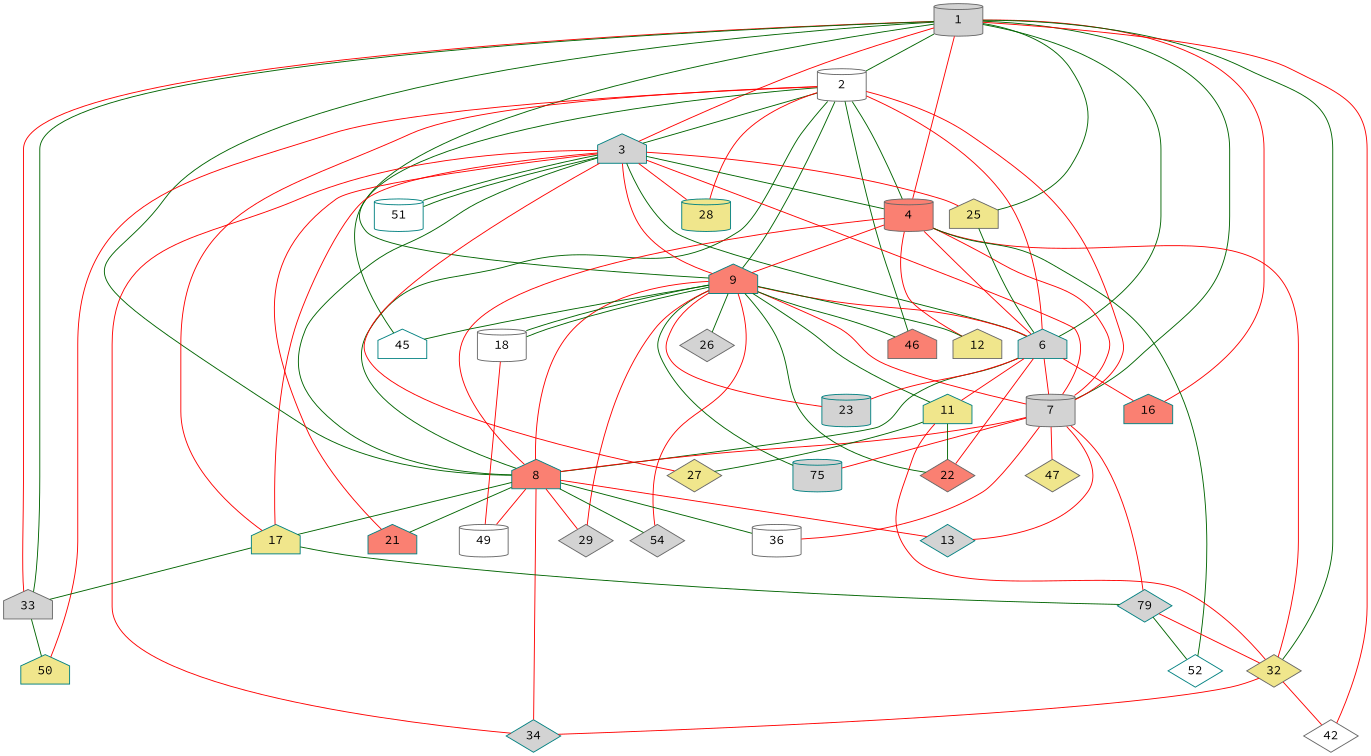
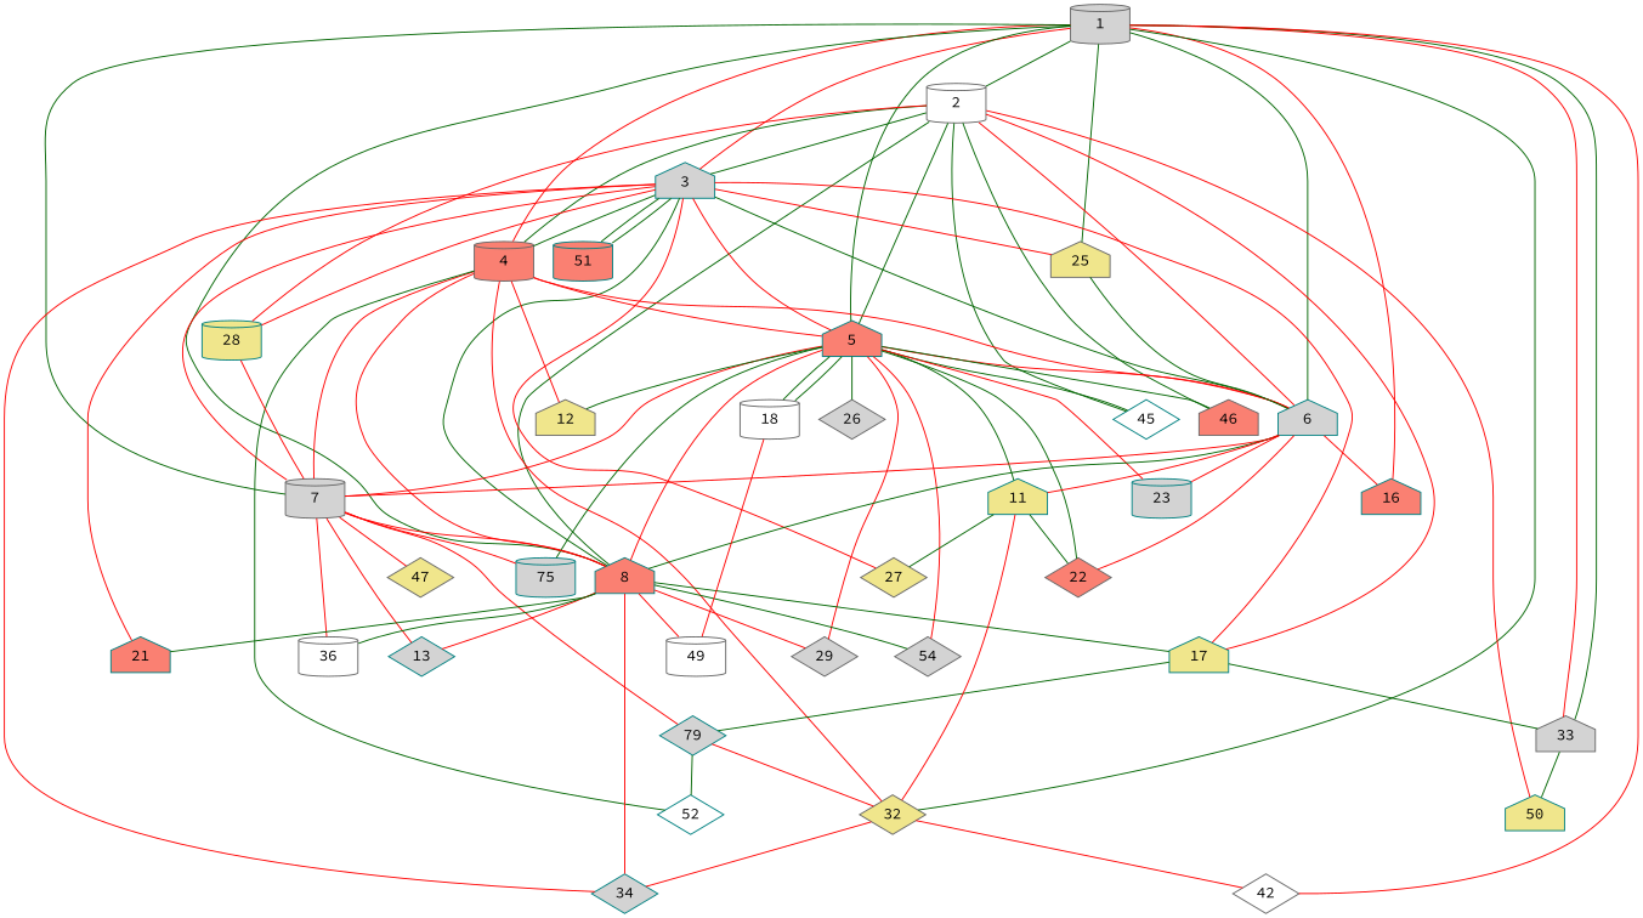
  graph {
    fontname="Source Code Pro"
    node [color=gray40 fillcolor=lightgrey fontname="Source Code Pro" shape=house style=filled]
    edge [color=red fontname="Source Code Pro"]
    1 [shape=cylinder super="+43"]
    2 [fillcolor=white shape=cylinder super="+31"]
    3 [color=teal super="+40"]
    4 [fillcolor=salmon shape=cylinder super="+14"]
-   5 [color=teal fillcolor=salmon super="+10" label=9]
+   5 [color=teal fillcolor=salmon super="+10"]
    6 [color=teal super="+9"]
    7 [shape=cylinder super="+53"]
    8 [color=teal fillcolor=salmon super="+24"]
    16 [color=teal fillcolor=salmon]
    25 [fillcolor=khaki]
    32 [fillcolor=khaki shape=diamond super="+48"]
    33 [super="+44"]
    42 [fillcolor=white shape=diamond]
    17 [color=teal fillcolor=khaki super="+30"]
    28 [color=teal fillcolor=khaki shape=cylinder]
-   45 [color=teal fillcolor=white]
+   45 [color=teal fillcolor=white shape=diamond]
    46 [fillcolor=salmon]
    50 [color=teal fillcolor=khaki]
    21 [color=teal fillcolor=salmon]
    27 [fillcolor=khaki shape=diamond]
    34 [color=teal shape=diamond super="+38"]
-   51 [color=teal fillcolor=white shape=cylinder]
+   51 [color=teal fillcolor=salmon shape=cylinder]
    12 [fillcolor=khaki]
    52 [color=teal fillcolor=white shape=diamond]
    11 [color=teal fillcolor=khaki super="+35"]
    n26 [color=teal label=75 shape=cylinder]
    18 [fillcolor=white shape=cylinder]
    22 [fillcolor=salmon shape=diamond super="+37"]
    23 [color=teal shape=cylinder]
    26 [shape=diamond super="+39"]
    29 [shape=diamond]
    54 [shape=diamond]
    13 [color=teal shape=diamond super="+20"]
    n34 [color=teal label=79 shape=diamond super="+41"]
    36 [fillcolor=white shape=cylinder]
    47 [fillcolor=khaki shape=diamond]
    49 [fillcolor=white shape=cylinder]
    1 -- 2 [color=darkgreen]
    1 -- 3
    1 -- 4
    1 -- 5 [color=darkgreen weight=3]
    1 -- 6 [color=darkgreen weight=2]
    1 -- 7 [color=darkgreen]
    1 -- 8 [color=darkgreen]
    1 -- 16
    1 -- 25 [color=darkgreen]
    1 -- 32 [color=darkgreen]
    1 -- 33
    1 -- 33 [color=darkgreen]
    1 -- 42
    2 -- 3 [color=darkgreen]
    2 -- 4 [color=darkgreen weight=2]
    2 -- 5 [color=darkgreen weight=2]
    2 -- 6 [weight=2]
-   2 -- 7 [weight=2]
+   28 -- 7 [weight=2]
    2 -- 8 [color=darkgreen]
    2 -- 17
    2 -- 28
    2 -- 45 [color=darkgreen]
    2 -- 46 [color=darkgreen]
    2 -- 50
    3 -- 4 [color=darkgreen]
    3 -- 5 [weight=2]
    3 -- 6 [color=darkgreen weight=2]
    3 -- 7
    3 -- 8 [color=darkgreen]
    3 -- 25
    3 -- 17
    3 -- 28
    3 -- 21
    3 -- 27
    3 -- 34
    3 -- 51 [color=darkgreen]
    3 -- 51 [color=darkgreen]
    4 -- 5 [weight=3]
    4 -- 6 [weight=2]
    4 -- 7
    4 -- 8
    4 -- 32
    4 -- 12
    4 -- 52 [color=darkgreen]
    5 -- 6 [weight=4]
    5 -- 7 [weight=2]
    5 -- 8 [weight=2]
    5 -- 45 [color=darkgreen]
    5 -- 46 [color=darkgreen]
    5 -- 12 [color=darkgreen]
    5 -- 11 [color=darkgreen]
    5 -- n26 [color=darkgreen]
    5 -- 18 [color=darkgreen]
    5 -- 18 [color=darkgreen]
    5 -- 22 [color=darkgreen]
    5 -- 23
    5 -- 26 [color=darkgreen weight=2]
    5 -- 29
    5 -- 54
    6 -- 7 [weight=2]
    6 -- 8 [color=darkgreen weight=2]
    6 -- 16
    6 -- 11 [weight=2]
    6 -- 22
    6 -- 23
    7 -- 8 [weight=2]
    7 -- n26
    7 -- 13
    7 -- n34
    7 -- 36
    7 -- 47
    8 -- 17 [color=darkgreen weight=2]
    8 -- 21 [color=darkgreen]
    8 -- 34
    8 -- 29
    8 -- 54 [color=darkgreen]
    8 -- 13 [weight=2]
    8 -- 36 [color=darkgreen]
    8 -- 49
    25 -- 6 [color=darkgreen]
    32 -- 42
    32 -- 34
    33 -- 50 [color=darkgreen]
    17 -- 33 [color=darkgreen]
    17 -- n34 [color=darkgreen]
    11 -- 32
    11 -- 27 [color=darkgreen]
    11 -- 22 [color=darkgreen]
    18 -- 49
    n34 -- 32
    n34 -- 52 [color=darkgreen]
  }
